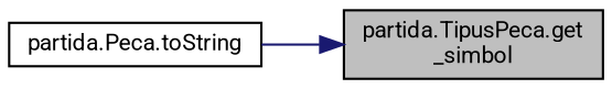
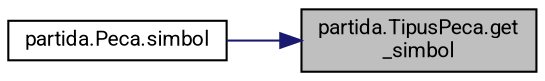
  digraph {
    rankdir=RL
    fontname=Roboto
    node [color=black fontname=Roboto fontsize=10 shape=record style=filled]
    n1 [fillcolor=grey75 fontcolor=black height=0.2 label="partida.TipusPeca.get\l_simbol" width=0.4]
-   n2 [fillcolor=white height=0.2 label="partida.Peca.toString" width=0.4]
+   n2 [fillcolor=white height=0.2 label="partida.Peca.simbol" width=0.4]
    n1 -> n2 [color=midnightblue dir=back fontname=Roboto fontsize=10 labelfontname=Helvetica labelfontsize=10 style=solid]
  }
